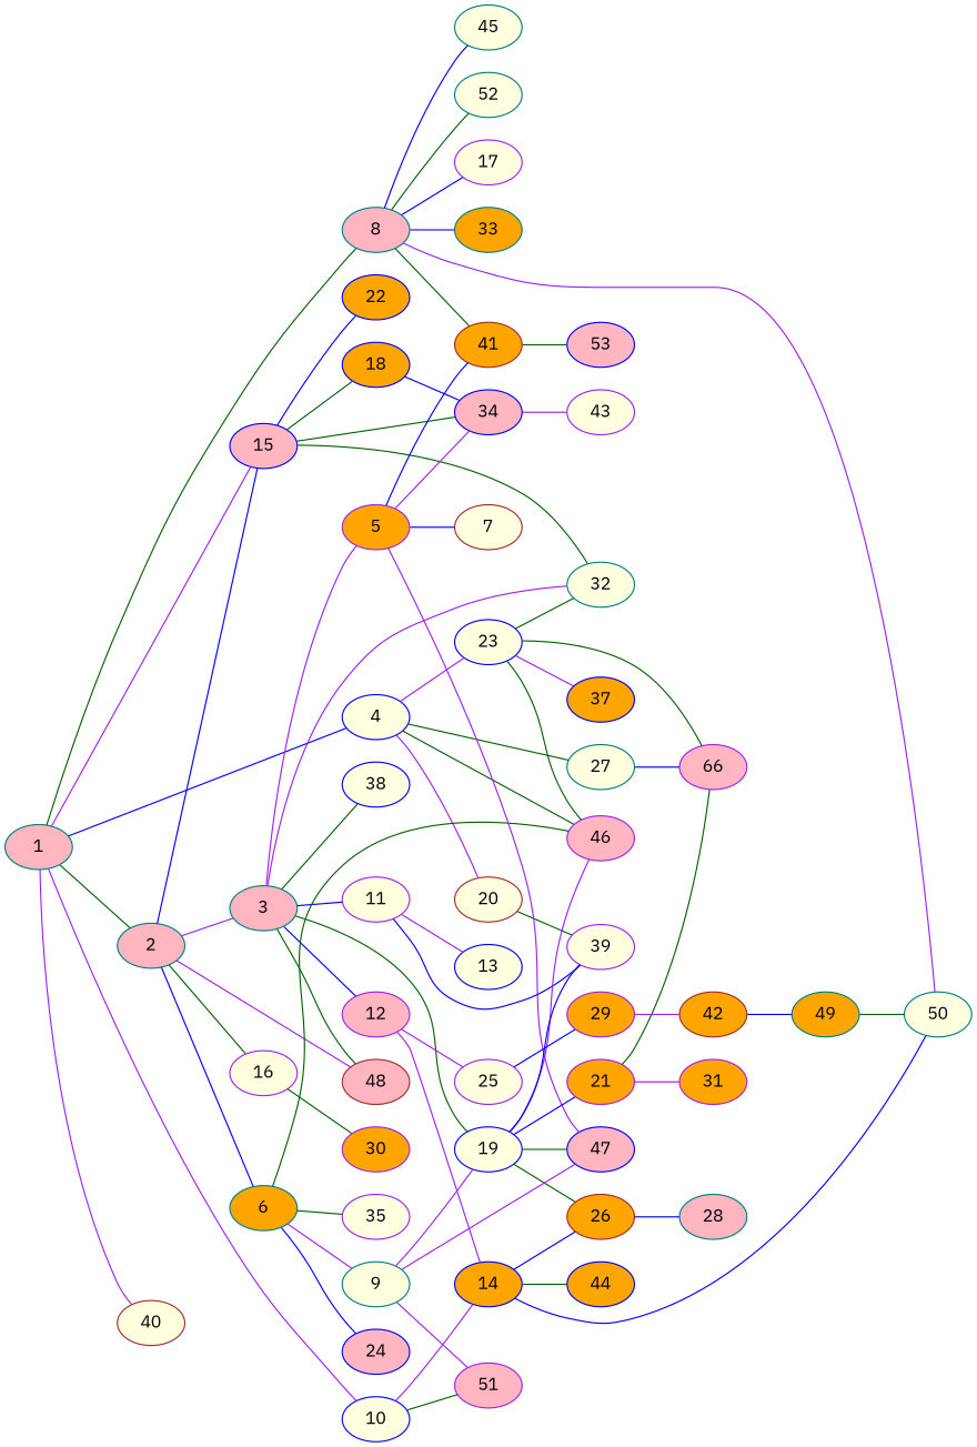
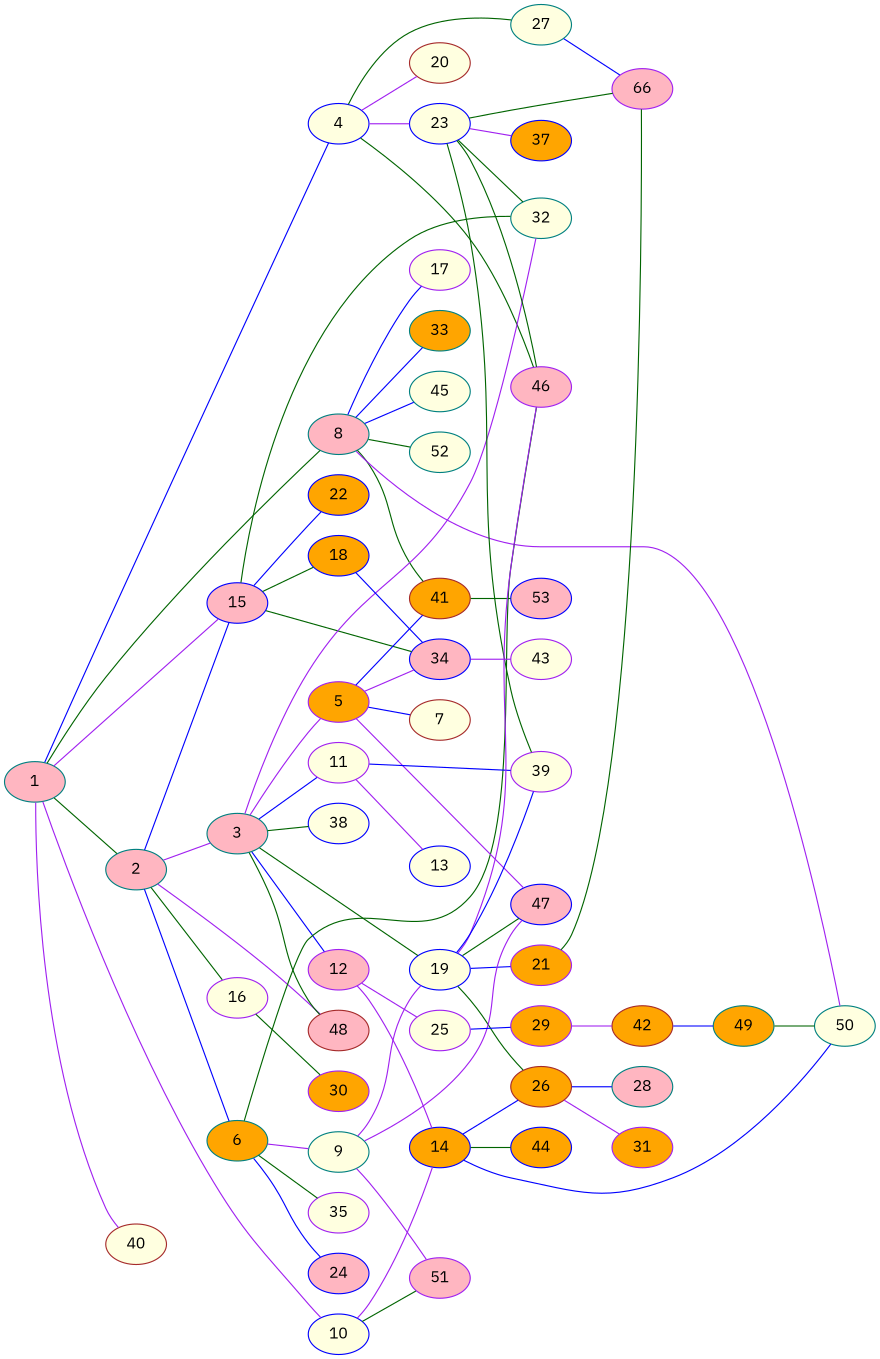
  graph {
    fontname="IBM Plex Sans"
    rankdir=LR
    node [color=blue fillcolor=lightyellow fontname="IBM Plex Sans" style=filled]
    edge [color=darkgreen fontname="IBM Plex Sans"]
    1 [color=teal fillcolor=lightpink]
    2 [color=teal fillcolor=lightpink]
    4
    8 [color=teal fillcolor=lightpink]
    10
    15 [fillcolor=lightpink]
    40 [color=brown]
    3 [color=teal fillcolor=lightpink]
    6 [color=teal fillcolor=orange]
    16 [color=purple]
    48 [color=brown fillcolor=lightpink]
    20 [color=brown]
    23
    27 [color=teal]
    46 [color=purple fillcolor=lightpink]
    41 [color=brown fillcolor=orange]
    17 [color=purple]
    33 [color=teal fillcolor=orange]
    45 [color=teal]
    50 [color=teal]
    52 [color=teal]
    51 [color=purple fillcolor=lightpink]
    14 [fillcolor=orange]
    32 [color=teal]
    34 [fillcolor=lightpink]
    18 [fillcolor=orange]
    22 [fillcolor=orange]
    5 [color=purple fillcolor=orange]
    11 [color=purple]
    12 [color=purple fillcolor=lightpink]
    19
    38
    9 [color=teal]
    24 [fillcolor=lightpink]
    35 [color=purple]
    30 [color=purple fillcolor=orange]
    7 [color=brown]
    47 [fillcolor=lightpink]
    13
    39 [color=purple]
    25 [color=purple]
    26 [color=brown fillcolor=orange]
    21 [color=purple fillcolor=orange]
    n44 [color=purple fillcolor=lightpink label=66]
    37 [fillcolor=orange]
    43 [color=purple]
    53 [fillcolor=lightpink]
    44 [fillcolor=orange]
    29 [color=purple fillcolor=orange]
    28 [color=teal fillcolor=lightpink]
    31 [color=purple fillcolor=orange]
    42 [color=brown fillcolor=orange]
    49 [color=teal fillcolor=orange]
    1 -- 2
    1 -- 4 [color=blue]
    1 -- 8
    1 -- 10 [color=purple]
    1 -- 15 [color=purple]
    1 -- 40 [color=purple]
    2 -- 15 [color=blue]
    2 -- 3 [color=purple]
    2 -- 6 [color=blue]
    2 -- 16
    2 -- 48 [color=purple]
    4 -- 20 [color=purple]
    4 -- 23 [color=purple]
    4 -- 27
    4 -- 46
    8 -- 41
    8 -- 17 [color=blue]
    8 -- 33 [color=blue]
    8 -- 45 [color=blue]
    8 -- 50 [color=purple]
    8 -- 52
    10 -- 51
    10 -- 14 [color=purple]
    15 -- 32
    15 -- 34
    15 -- 18
    15 -- 22 [color=blue]
    3 -- 48
    3 -- 32 [color=purple]
    3 -- 5 [color=purple]
    3 -- 11 [color=blue]
    3 -- 12 [color=blue]
    3 -- 19
    3 -- 38
    6 -- 46
    6 -- 9 [color=purple]
    6 -- 24 [color=blue]
    6 -- 35
    16 -- 30
    23 -- 46
    23 -- 32
-   20 -- 39
+   23 -- 39
    23 -- n44
    23 -- 37 [color=purple]
    27 -- n44 [color=blue]
    41 -- 53
    14 -- 50 [color=blue]
    14 -- 26 [color=blue]
    14 -- 44
    34 -- 43 [color=purple]
    18 -- 34 [color=blue]
    5 -- 41 [color=blue]
    5 -- 34 [color=purple]
    5 -- 7 [color=blue]
    5 -- 47 [color=purple]
    11 -- 13 [color=purple]
    11 -- 39 [color=blue]
    12 -- 14 [color=purple]
    12 -- 25 [color=purple]
    19 -- 46 [color=purple]
    19 -- 47
    19 -- 39 [color=blue]
    19 -- 26
    19 -- 21 [color=blue]
    9 -- 51 [color=purple]
    9 -- 19 [color=purple]
    9 -- 47 [color=purple]
    25 -- 29 [color=blue]
    26 -- 28 [color=blue]
    21 -- n44
-   21 -- 31 [color=purple]
+   26 -- 31 [color=purple]
    29 -- 42 [color=purple]
    42 -- 49 [color=blue]
    49 -- 50
  }
